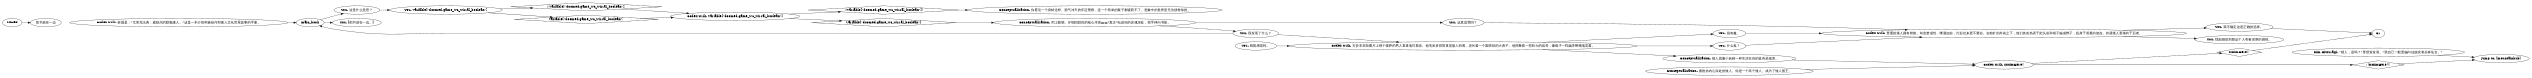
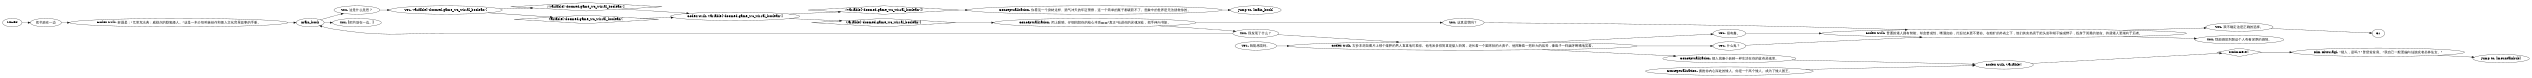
  digraph {
    rankdir=LR
    n1 [label=START]
    n2 [label="把书放在一边"]
    n3 [label="Codex Urik: 标题是：“尤里克法典：威勒尔的勤勉矮人。”这是一本介绍种族创作和矮人文化背景故事的手册。"]
    n4 [label=main_book]
    n5 [label="Codex Urik: 普通的矮人拥有智能，却贪婪成性，嗜酒如命，打起仗来更不要命。在粗犷的外表之下，他们其实热衷于把头发和胡子编成辫子，投身于英勇的使命。持盾矮人更倾向于后者。"]
    n6 [label="You: 我不确定这是正确的选择。"]
    n7 [label="You: 我能感觉到跟这个人有着深厚的感情。"]
    31
+   n9 [label="Jump to: [main_book]"]
    n10 [label="You: 这是什么意思？"]
    n11 [label="You: [把书放在一边。]"]
    n12 [label="Codex Urik: Variable[\"doomed.game_wc_wirral_boolean\"]"]
    n13 [label="Variable[\"doomed.game_wc_wirral_boolean\"]" shape=diamond]
    n14 [label="!(Variable[\"doomed.game_wc_wirral_boolean\"])" shape=diamond]
    n15 [label="Conceptualization: 闭上眼睛。仔细回想你的核心本质——*真正*钻进你的灵魂深处，把手伸向书架。"]
    n16 [label="Conceptualization: 你看见一个身材走样、酒气冲天的年迈警察，连一个简单的案子都破获不了。想象中的世界是无法拯救你的。"]
    n17 [label="You: 我发现了什么？"]
    n18 [label="You: 这真是我吗？"]
    n19 [label="You: 很有趣。"]
    n20 [label="Conceptualization: 拥抱你内心深处的矮人。你是一个高个矮人。成为了矮人国王。"]
-   n21 [label="Codex Urik: IsKimHere()"]
+   n21 [label="Codex Urik: Variable()"]
    n22 [label="IsKimHere()" shape=diamond]
-   n23 [label="!(IsKimHere())" shape=diamond]
    n24 [label="You: Variable[\"doomed.game_wc_wirral_boolean\"]"]
    n25 [label="Kim Kitsuragi: “矮人，是吗？”警督耸耸肩。“我自己一般更偏向仙族或者丛林仙女。”"]
    n26 [label="Jump to: [mountainhub]"]
    n27 [label="Codex Urik: 古抄本封面图片上那个矮胖的男人直直地盯着你。他毛发多得简直是骇人听闻，还长着一个圆球状的大鼻子。他挥舞着一把巨大的战斧，像疯子一样龇牙咧嘴地笑着。"]
    n28 [label="You: 什么鬼？"]
    n29 [label="Conceptualization: 矮人就像小妖精一样生活在你的蓝色灵魂里。"]
    n30 [label="Variable[\"doomed.game_wc_wirral_boolean\"]" shape=diamond]
    n31 [label="!(Variable[\"doomed.game_wc_wirral_boolean\"])" shape=diamond]
    n32 [label="You: 我能感觉到。"]
    n1 -> n2
+   n2 -> n3
    n3 -> n4
    n4 -> n10
    n4 -> n11
    n5 -> n6
    n5 -> n7
    n6 -> 31
    n10 -> n24
    n12 -> n13
    n12 -> n14
    n13 -> n15
    n14 -> n16
    n15 -> n17
    n15 -> n18
+   n16 -> n9
    n17 -> n4
    n17 -> n27
    n18 -> n5
    n19 -> n5
    n20 -> n21
    n21 -> n22
-   n21 -> n23
-   n22 -> 31
-   n23 -> n26
+   n22 -> n25
    n24 -> n30
    n24 -> n31
    n25 -> n26
    n27 -> n19
    n27 -> n28
    n27 -> n29
    n28 -> n5
    n29 -> n21
    n30 -> n12
    n31 -> n12
    n32 -> n27
  }
